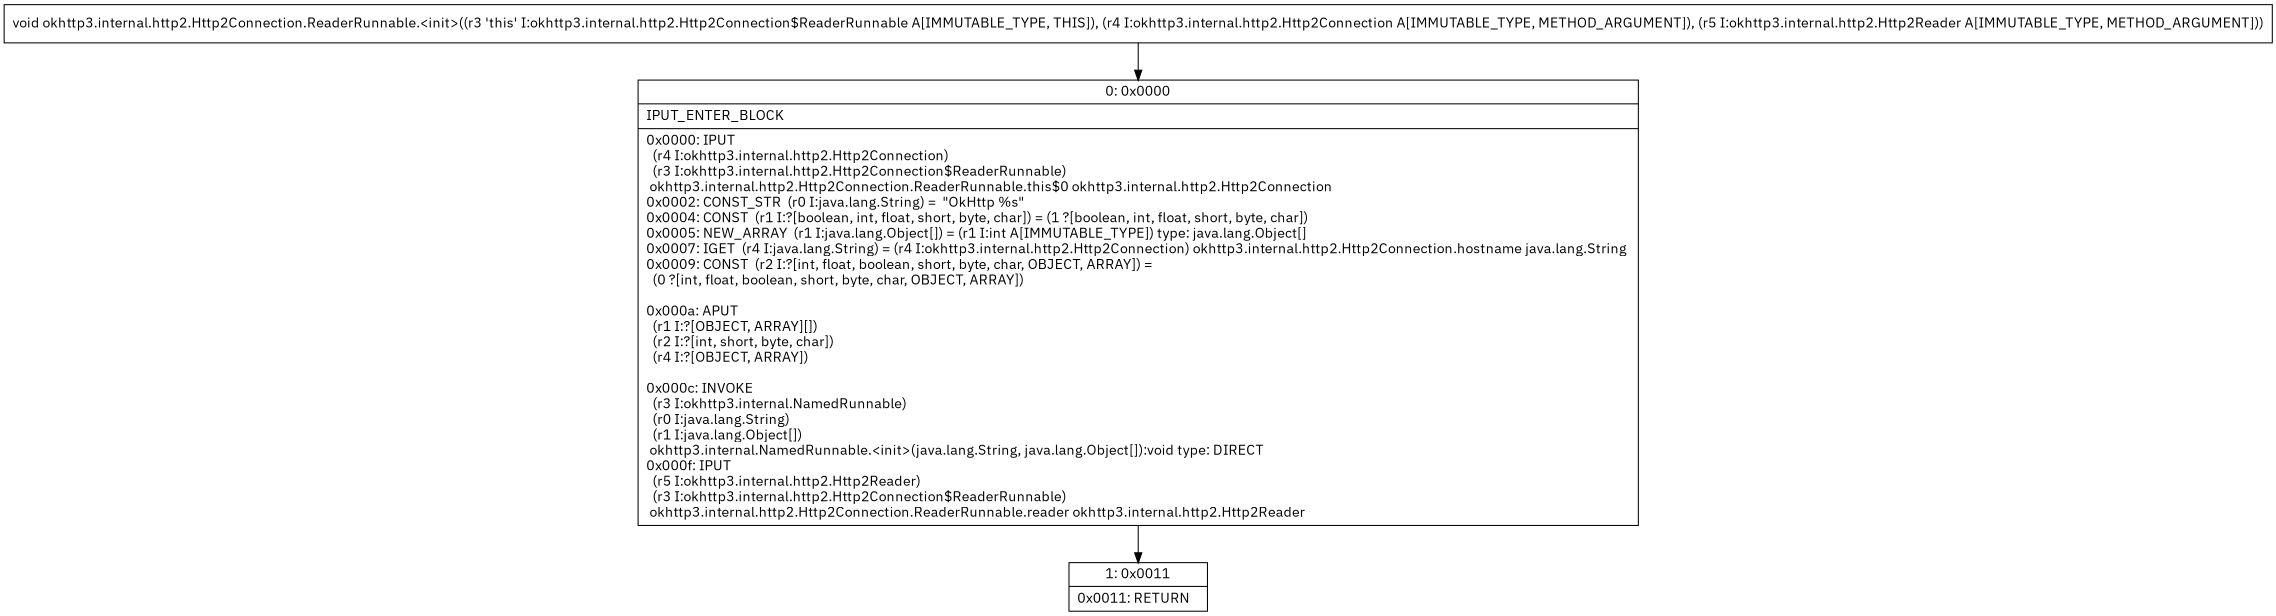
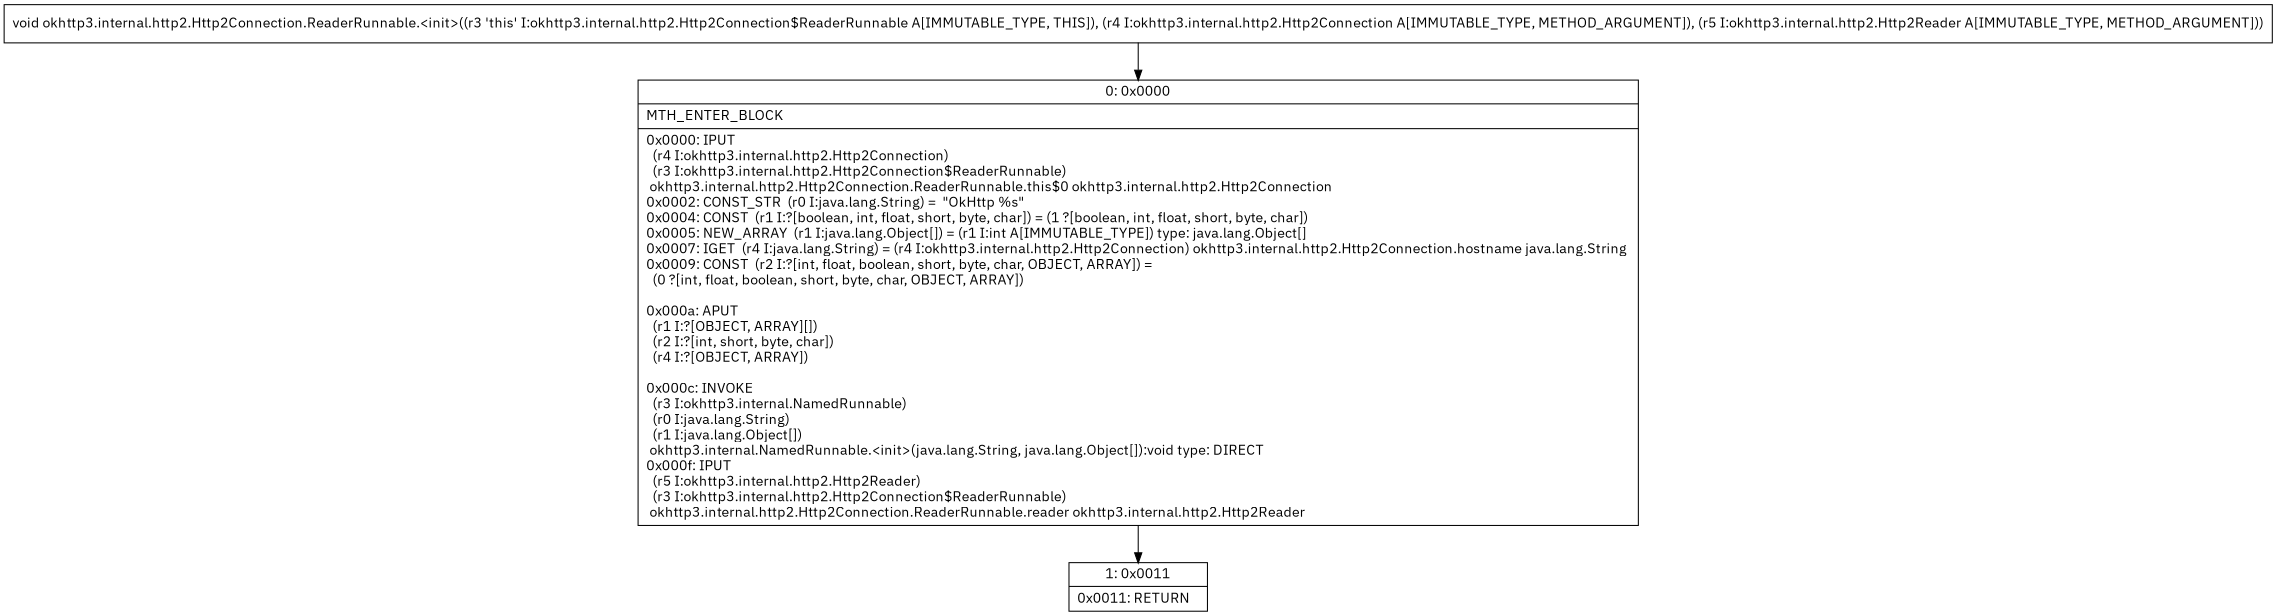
  digraph {
    fontname="IBM Plex Sans"
    node [shape=record fontname="IBM Plex Sans"]
    edge [fontname="IBM Plex Sans"]
-   n1 [label="{0\:\ 0x0000|IPUT_ENTER_BLOCK\l|0x0000: IPUT  \l  (r4 I:okhttp3.internal.http2.Http2Connection)\l  (r3 I:okhttp3.internal.http2.Http2Connection$ReaderRunnable)\l okhttp3.internal.http2.Http2Connection.ReaderRunnable.this$0 okhttp3.internal.http2.Http2Connection \l0x0002: CONST_STR  (r0 I:java.lang.String) =  \"OkHttp %s\" \l0x0004: CONST  (r1 I:?[boolean, int, float, short, byte, char]) = (1 ?[boolean, int, float, short, byte, char]) \l0x0005: NEW_ARRAY  (r1 I:java.lang.Object[]) = (r1 I:int A[IMMUTABLE_TYPE]) type: java.lang.Object[] \l0x0007: IGET  (r4 I:java.lang.String) = (r4 I:okhttp3.internal.http2.Http2Connection) okhttp3.internal.http2.Http2Connection.hostname java.lang.String \l0x0009: CONST  (r2 I:?[int, float, boolean, short, byte, char, OBJECT, ARRAY]) = \l  (0 ?[int, float, boolean, short, byte, char, OBJECT, ARRAY])\l \l0x000a: APUT  \l  (r1 I:?[OBJECT, ARRAY][])\l  (r2 I:?[int, short, byte, char])\l  (r4 I:?[OBJECT, ARRAY])\l \l0x000c: INVOKE  \l  (r3 I:okhttp3.internal.NamedRunnable)\l  (r0 I:java.lang.String)\l  (r1 I:java.lang.Object[])\l okhttp3.internal.NamedRunnable.\<init\>(java.lang.String, java.lang.Object[]):void type: DIRECT \l0x000f: IPUT  \l  (r5 I:okhttp3.internal.http2.Http2Reader)\l  (r3 I:okhttp3.internal.http2.Http2Connection$ReaderRunnable)\l okhttp3.internal.http2.Http2Connection.ReaderRunnable.reader okhttp3.internal.http2.Http2Reader \l}"]
+   n1 [label="{0\:\ 0x0000|MTH_ENTER_BLOCK\l|0x0000: IPUT  \l  (r4 I:okhttp3.internal.http2.Http2Connection)\l  (r3 I:okhttp3.internal.http2.Http2Connection$ReaderRunnable)\l okhttp3.internal.http2.Http2Connection.ReaderRunnable.this$0 okhttp3.internal.http2.Http2Connection \l0x0002: CONST_STR  (r0 I:java.lang.String) =  \"OkHttp %s\" \l0x0004: CONST  (r1 I:?[boolean, int, float, short, byte, char]) = (1 ?[boolean, int, float, short, byte, char]) \l0x0005: NEW_ARRAY  (r1 I:java.lang.Object[]) = (r1 I:int A[IMMUTABLE_TYPE]) type: java.lang.Object[] \l0x0007: IGET  (r4 I:java.lang.String) = (r4 I:okhttp3.internal.http2.Http2Connection) okhttp3.internal.http2.Http2Connection.hostname java.lang.String \l0x0009: CONST  (r2 I:?[int, float, boolean, short, byte, char, OBJECT, ARRAY]) = \l  (0 ?[int, float, boolean, short, byte, char, OBJECT, ARRAY])\l \l0x000a: APUT  \l  (r1 I:?[OBJECT, ARRAY][])\l  (r2 I:?[int, short, byte, char])\l  (r4 I:?[OBJECT, ARRAY])\l \l0x000c: INVOKE  \l  (r3 I:okhttp3.internal.NamedRunnable)\l  (r0 I:java.lang.String)\l  (r1 I:java.lang.Object[])\l okhttp3.internal.NamedRunnable.\<init\>(java.lang.String, java.lang.Object[]):void type: DIRECT \l0x000f: IPUT  \l  (r5 I:okhttp3.internal.http2.Http2Reader)\l  (r3 I:okhttp3.internal.http2.Http2Connection$ReaderRunnable)\l okhttp3.internal.http2.Http2Connection.ReaderRunnable.reader okhttp3.internal.http2.Http2Reader \l}"]
    n2 [label="{1\:\ 0x0011|0x0011: RETURN   \l}"]
    n3 [label="{void okhttp3.internal.http2.Http2Connection.ReaderRunnable.\<init\>((r3 'this' I:okhttp3.internal.http2.Http2Connection$ReaderRunnable A[IMMUTABLE_TYPE, THIS]), (r4 I:okhttp3.internal.http2.Http2Connection A[IMMUTABLE_TYPE, METHOD_ARGUMENT]), (r5 I:okhttp3.internal.http2.Http2Reader A[IMMUTABLE_TYPE, METHOD_ARGUMENT])) }"]
    n1 -> n2
    n3 -> n1
  }
